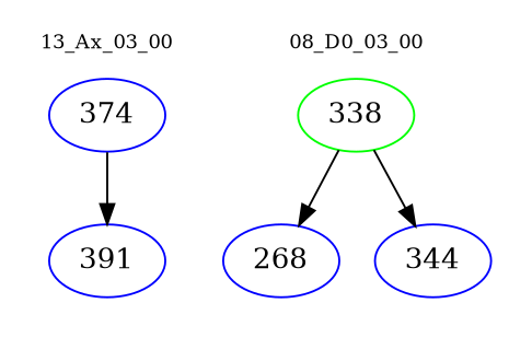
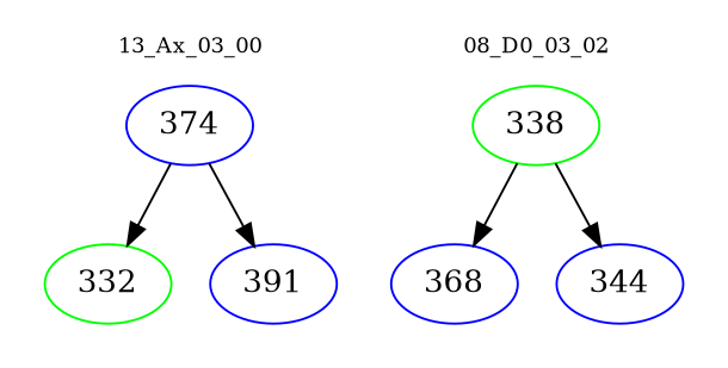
  digraph {
    node [color=blue]
    edge [color=black]
    n1 [label=374]
+   n2 [color=green label=332]
    n3 [label=391]
    n4 [color=green label=338]
-   n5 [label=268]
+   n5 [label=368]
    n6 [label=344]
    subgraph cluster_1 {
      color=white
      fontsize=10
      label="13_Ax_03_00"
      n1
+     n2
      n3
    }
    subgraph cluster_2 {
      color=white
      fontsize=10
-     label="08_D0_03_00"
+     label="08_D0_03_02"
      n4
      n5
      n6
    }
+   n1 -> n2
    n1 -> n3
    n4 -> n5
    n4 -> n6
  }
